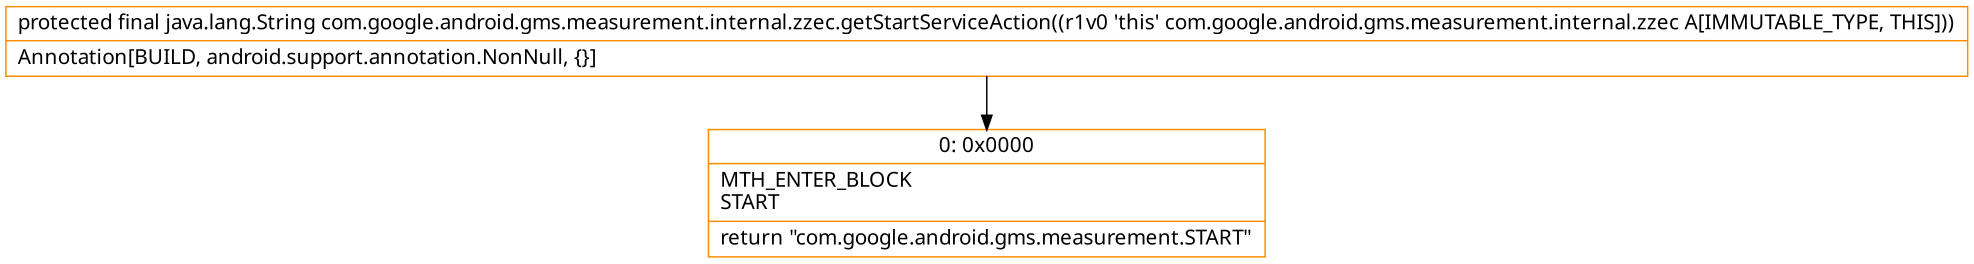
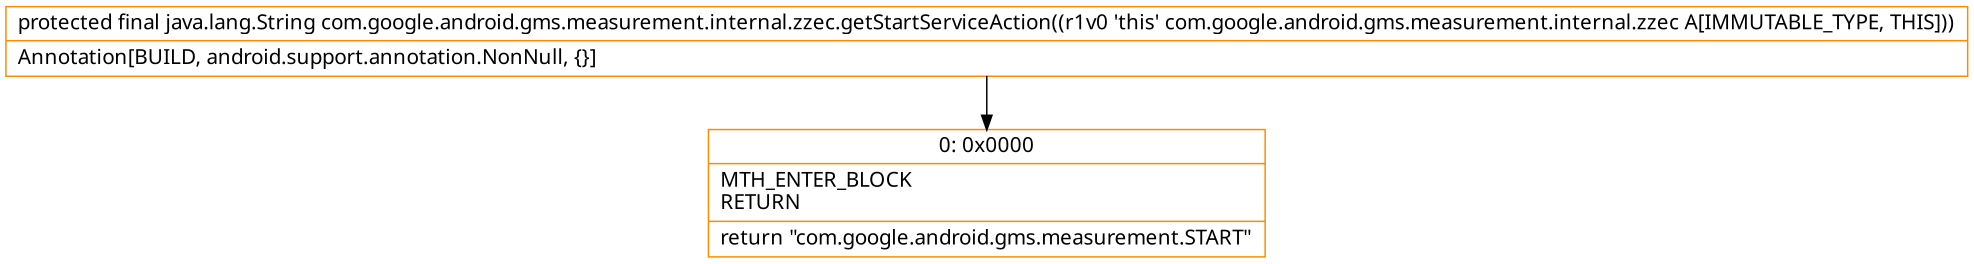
  digraph {
    fontname="Noto Sans"
    node [shape=record color=darkorange fontname="Noto Sans"]
-   n1 [label="{0\:\ 0x0000|MTH_ENTER_BLOCK\lSTART\l|return \"com.google.android.gms.measurement.START\"\l}"]
+   n1 [label="{0\:\ 0x0000|MTH_ENTER_BLOCK\lRETURN\l|return \"com.google.android.gms.measurement.START\"\l}"]
    n2 [label="{protected final java.lang.String com.google.android.gms.measurement.internal.zzec.getStartServiceAction((r1v0 'this' com.google.android.gms.measurement.internal.zzec A[IMMUTABLE_TYPE, THIS]))  | Annotation[BUILD, android.support.annotation.NonNull, \{\}]\l}"]
    n2 -> n1 [fontname="Noto Sans"]
  }
